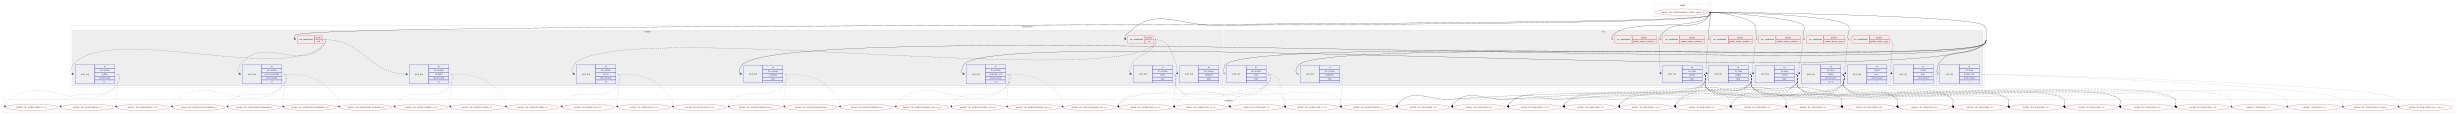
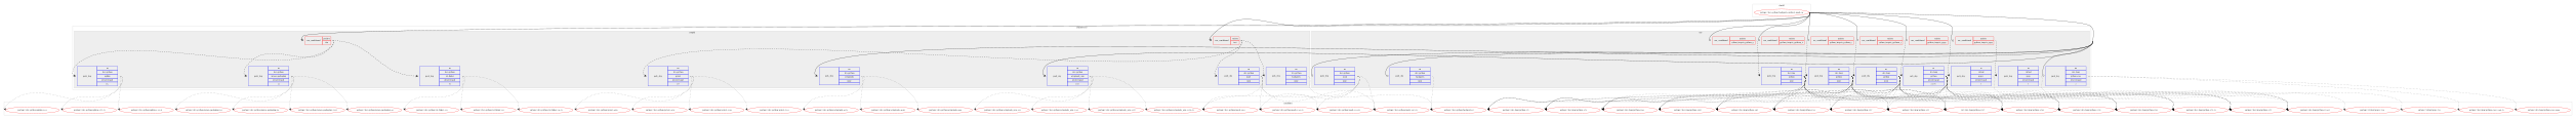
  digraph {
    compound=true
    concentrate=true
    fontname="Playfair Display"
    fontsize=10
    newrank=true
    rankdir=TB
    ranksep=1.5
    node [color=red fontname="Playfair Display" fontsize=10]
    edge [arrowhead=vee fontname="Playfair Display" headport=w style=dotted tailport=e weight=100]
    n1 [label="portage://dev-python/backports-unittest-mock-1.4" width=4]
    n2 [color=blue label=<<TABLE BORDER="0" CELLBORDER="1" CELLSPACING="0" CELLPADDING="4" WIDTH="220"><TR><TD ROWSPAN="6" CELLPADDING="30">pack_dep</TD></TR><TR><TD WIDTH="110">no</TD></TR><TR><TD>dev-python</TD></TR><TR><TD>jaraco-packaging</TD></TR><TR><TD>greaterequal</TD></TR><TR><TD>3.2</TD></TR></TABLE>> shape=none]
    n3 [color=blue label=<<TABLE BORDER="0" CELLBORDER="1" CELLSPACING="0" CELLPADDING="4" WIDTH="220"><TR><TD ROWSPAN="6" CELLPADDING="30">pack_dep</TD></TR><TR><TD WIDTH="110">no</TD></TR><TR><TD>dev-python</TD></TR><TR><TD>rst-linker</TD></TR><TR><TD>greaterequal</TD></TR><TR><TD>1.9</TD></TR></TABLE>> shape=none]
    n4 [color=blue label=<<TABLE BORDER="0" CELLBORDER="1" CELLSPACING="0" CELLPADDING="4" WIDTH="220"><TR><TD ROWSPAN="6" CELLPADDING="30">pack_dep</TD></TR><TR><TD WIDTH="110">no</TD></TR><TR><TD>dev-python</TD></TR><TR><TD>sphinx</TD></TR><TR><TD>greaterequal</TD></TR><TR><TD>1.5.2</TD></TR></TABLE>> shape=none]
    n5 [label=<<TABLE BORDER="0" CELLBORDER="1" CELLSPACING="0" CELLPADDING="4"><TR><TD ROWSPAN="3" CELLPADDING="10">use_conditional</TD></TR><TR><TD>positive</TD></TR><TR><TD>doc</TD></TR></TABLE>> shape=none]
    n6 [color=blue label=<<TABLE BORDER="0" CELLBORDER="1" CELLSPACING="0" CELLPADDING="4" WIDTH="220"><TR><TD ROWSPAN="6" CELLPADDING="30">pack_dep</TD></TR><TR><TD WIDTH="110">no</TD></TR><TR><TD>dev-python</TD></TR><TR><TD>backports</TD></TR><TR><TD>none</TD></TR><TR><TD></TD></TR></TABLE>> shape=none]
    n7 [color=blue label=<<TABLE BORDER="0" CELLBORDER="1" CELLSPACING="0" CELLPADDING="4" WIDTH="220"><TR><TD ROWSPAN="6" CELLPADDING="30">pack_dep</TD></TR><TR><TD WIDTH="110">no</TD></TR><TR><TD>dev-python</TD></TR><TR><TD>mock</TD></TR><TR><TD>none</TD></TR><TR><TD></TD></TR></TABLE>> shape=none]
    n8 [color=blue label=<<TABLE BORDER="0" CELLBORDER="1" CELLSPACING="0" CELLPADDING="4" WIDTH="220"><TR><TD ROWSPAN="6" CELLPADDING="30">pack_dep</TD></TR><TR><TD WIDTH="110">no</TD></TR><TR><TD>dev-python</TD></TR><TR><TD>pytest</TD></TR><TR><TD>greaterequal</TD></TR><TR><TD>2.8</TD></TR></TABLE>> shape=none]
    n9 [label=<<TABLE BORDER="0" CELLBORDER="1" CELLSPACING="0" CELLPADDING="4"><TR><TD ROWSPAN="3" CELLPADDING="10">use_conditional</TD></TR><TR><TD>positive</TD></TR><TR><TD>test</TD></TR></TABLE>> shape=none]
    n10 [color=blue label=<<TABLE BORDER="0" CELLBORDER="1" CELLSPACING="0" CELLPADDING="4" WIDTH="220"><TR><TD ROWSPAN="6" CELLPADDING="30">pack_dep</TD></TR><TR><TD WIDTH="110">no</TD></TR><TR><TD>dev-python</TD></TR><TR><TD>setuptools</TD></TR><TR><TD>none</TD></TR><TR><TD></TD></TR></TABLE>> shape=none]
    n11 [color=blue label=<<TABLE BORDER="0" CELLBORDER="1" CELLSPACING="0" CELLPADDING="4" WIDTH="220"><TR><TD ROWSPAN="6" CELLPADDING="30">pack_dep</TD></TR><TR><TD WIDTH="110">no</TD></TR><TR><TD>dev-python</TD></TR><TR><TD>setuptools_scm</TD></TR><TR><TD>greaterequal</TD></TR><TR><TD>1.15.0</TD></TR></TABLE>> shape=none]
    n12 [color=blue label=<<TABLE BORDER="0" CELLBORDER="1" CELLSPACING="0" CELLPADDING="4" WIDTH="220"><TR><TD ROWSPAN="6" CELLPADDING="30">pack_dep</TD></TR><TR><TD WIDTH="110">no</TD></TR><TR><TD>virtual</TD></TR><TR><TD>pypy</TD></TR><TR><TD>greaterequal</TD></TR><TR><TD>5</TD></TR></TABLE>> shape=none]
    n13 [label=<<TABLE BORDER="0" CELLBORDER="1" CELLSPACING="0" CELLPADDING="4"><TR><TD ROWSPAN="3" CELLPADDING="10">use_conditional</TD></TR><TR><TD>positive</TD></TR><TR><TD>python_targets_pypy</TD></TR></TABLE>> shape=none]
    n14 [color=blue label=<<TABLE BORDER="0" CELLBORDER="1" CELLSPACING="0" CELLPADDING="4" WIDTH="220"><TR><TD ROWSPAN="6" CELLPADDING="30">pack_dep</TD></TR><TR><TD WIDTH="110">no</TD></TR><TR><TD>virtual</TD></TR><TR><TD>pypy3</TD></TR><TR><TD>greaterequal</TD></TR><TR><TD>5</TD></TR></TABLE>> shape=none]
    n15 [label=<<TABLE BORDER="0" CELLBORDER="1" CELLSPACING="0" CELLPADDING="4"><TR><TD ROWSPAN="3" CELLPADDING="10">use_conditional</TD></TR><TR><TD>positive</TD></TR><TR><TD>python_targets_pypy3</TD></TR></TABLE>> shape=none]
    n16 [color=blue label=<<TABLE BORDER="0" CELLBORDER="1" CELLSPACING="0" CELLPADDING="4" WIDTH="220"><TR><TD ROWSPAN="6" CELLPADDING="30">pack_dep</TD></TR><TR><TD WIDTH="110">no</TD></TR><TR><TD>dev-lang</TD></TR><TR><TD>python</TD></TR><TR><TD>greaterequal</TD></TR><TR><TD>2.7.5-r2</TD></TR></TABLE>> shape=none]
    n17 [label=<<TABLE BORDER="0" CELLBORDER="1" CELLSPACING="0" CELLPADDING="4"><TR><TD ROWSPAN="3" CELLPADDING="10">use_conditional</TD></TR><TR><TD>positive</TD></TR><TR><TD>python_targets_python2_7</TD></TR></TABLE>> shape=none]
    n18 [color=blue label=<<TABLE BORDER="0" CELLBORDER="1" CELLSPACING="0" CELLPADDING="4" WIDTH="220"><TR><TD ROWSPAN="6" CELLPADDING="30">pack_dep</TD></TR><TR><TD WIDTH="110">no</TD></TR><TR><TD>dev-lang</TD></TR><TR><TD>python</TD></TR><TR><TD>none</TD></TR><TR><TD></TD></TR></TABLE>> shape=none]
    n19 [label=<<TABLE BORDER="0" CELLBORDER="1" CELLSPACING="0" CELLPADDING="4"><TR><TD ROWSPAN="3" CELLPADDING="10">use_conditional</TD></TR><TR><TD>positive</TD></TR><TR><TD>python_targets_python3_5</TD></TR></TABLE>> shape=none]
    n20 [color=blue label=<<TABLE BORDER="0" CELLBORDER="1" CELLSPACING="0" CELLPADDING="4" WIDTH="220"><TR><TD ROWSPAN="6" CELLPADDING="30">pack_dep</TD></TR><TR><TD WIDTH="110">no</TD></TR><TR><TD>dev-lang</TD></TR><TR><TD>python</TD></TR><TR><TD>none</TD></TR><TR><TD></TD></TR></TABLE>> shape=none]
    n21 [label=<<TABLE BORDER="0" CELLBORDER="1" CELLSPACING="0" CELLPADDING="4"><TR><TD ROWSPAN="3" CELLPADDING="10">use_conditional</TD></TR><TR><TD>positive</TD></TR><TR><TD>python_targets_python3_6</TD></TR></TABLE>> shape=none]
    n22 [color=blue label=<<TABLE BORDER="0" CELLBORDER="1" CELLSPACING="0" CELLPADDING="4" WIDTH="220"><TR><TD ROWSPAN="6" CELLPADDING="30">pack_dep</TD></TR><TR><TD WIDTH="110">no</TD></TR><TR><TD>dev-lang</TD></TR><TR><TD>python</TD></TR><TR><TD>none</TD></TR><TR><TD></TD></TR></TABLE>> shape=none]
    n23 [label=<<TABLE BORDER="0" CELLBORDER="1" CELLSPACING="0" CELLPADDING="4"><TR><TD ROWSPAN="3" CELLPADDING="10">use_conditional</TD></TR><TR><TD>positive</TD></TR><TR><TD>python_targets_python3_7</TD></TR></TABLE>> shape=none]
    n24 [color=blue label=<<TABLE BORDER="0" CELLBORDER="1" CELLSPACING="0" CELLPADDING="4" WIDTH="220"><TR><TD ROWSPAN="6" CELLPADDING="30">pack_dep</TD></TR><TR><TD WIDTH="110">no</TD></TR><TR><TD>dev-lang</TD></TR><TR><TD>python-exec</TD></TR><TR><TD>greaterequal</TD></TR><TR><TD>2</TD></TR></TABLE>> shape=none]
    n25 [color=blue label=<<TABLE BORDER="0" CELLBORDER="1" CELLSPACING="0" CELLPADDING="4" WIDTH="220"><TR><TD ROWSPAN="6" CELLPADDING="30">pack_dep</TD></TR><TR><TD WIDTH="110">no</TD></TR><TR><TD>dev-python</TD></TR><TR><TD>backports</TD></TR><TR><TD>none</TD></TR><TR><TD></TD></TR></TABLE>> shape=none]
    n26 [color=blue label=<<TABLE BORDER="0" CELLBORDER="1" CELLSPACING="0" CELLPADDING="4" WIDTH="220"><TR><TD ROWSPAN="6" CELLPADDING="30">pack_dep</TD></TR><TR><TD WIDTH="110">no</TD></TR><TR><TD>dev-python</TD></TR><TR><TD>mock</TD></TR><TR><TD>none</TD></TR><TR><TD></TD></TR></TABLE>> shape=none]
    n27 [label="portage://dev-python/jaraco-packaging-4.1" width=4]
    n28 [label="portage://dev-python/jaraco-packaging-5.1-r1" width=4]
    n29 [label="portage://dev-python/jaraco-packaging-6.1" width=4]
    n30 [label="portage://dev-python/jaraco-packaging-6.2" width=4]
    n31 [label="portage://dev-python/rst-linker-1.10" width=4]
    n32 [label="portage://dev-python/rst-linker-1.11" width=4]
    n33 [label="portage://dev-python/rst-linker-1.9-r1" width=4]
    n34 [label="portage://dev-python/sphinx-1.2.2-r1" width=4]
    n35 [label="portage://dev-python/sphinx-1.7.5-r1" width=4]
    n36 [label="portage://dev-python/sphinx-2.0.1" width=4]
    n37 [label="portage://dev-python/backports-1.5" width=4]
    n38 [label="portage://dev-python/mock-1.0.1-r2" width=4]
    n39 [label="portage://dev-python/mock-1.3.0-r2" width=4]
    n40 [label="portage://dev-python/mock-2.0.0" width=4]
    n41 [label="portage://dev-python/mock-3.0.5-r1" width=4]
    n42 [label="portage://dev-python/pytest-3.10.1" width=4]
    n43 [label="portage://dev-python/pytest-4.5.0" width=4]
    n44 [label="portage://dev-python/pytest-4.6.6" width=4]
+   n45 [label="portage://dev-python/pytest-5.0.1" width=4]
    n46 [label="portage://dev-python/setuptools-40.6.3" width=4]
    n47 [label="portage://dev-python/setuptools-41.5.1" width=4]
    n48 [label="portage://dev-python/setuptools-9999" width=4]
    n49 [label="portage://dev-python/setuptools_scm-1.15.6-r1" width=4]
    n50 [label="portage://dev-python/setuptools_scm-1.15.7" width=4]
    n51 [label="portage://dev-python/setuptools_scm-3.2.0" width=4]
    n52 [label="portage://dev-python/setuptools_scm-3.3.1" width=4]
    n53 [label="portage://virtual/pypy-7.2.0" width=4]
    n54 [label="portage://virtual/pypy3-7.2.0" width=4]
    n55 [label="portage://dev-lang/python-2.7.15" width=4]
    n56 [label="portage://dev-lang/python-2.7.16" width=4]
-   n57 [label="portage://dev-lang/python-2.7.17" width=4]
+   n57 [label="rst://dev-lang/python-2.7.17" width=4]
    n58 [label="portage://dev-lang/python-3.5.5" width=4]
    n59 [label="portage://dev-lang/python-3.5.7" width=4]
    n60 [label="portage://dev-lang/python-3.5.9" width=4]
    n61 [label="portage://dev-lang/python-3.6.5" width=4]
    n62 [label="portage://dev-lang/python-3.6.8" width=4]
    n63 [label="portage://dev-lang/python-3.6.9" width=4]
    n64 [label="portage://dev-lang/python-3.7.2" width=4]
    n65 [label="portage://dev-lang/python-3.7.3" width=4]
    n66 [label="portage://dev-lang/python-3.7.4-r1" width=4]
    n67 [label="portage://dev-lang/python-3.7.5" width=4]
    n68 [label="portage://dev-lang/python-3.7.5-r1" width=4]
    n69 [label="portage://dev-lang/python-3.8.0" width=4]
    n70 [label="portage://dev-lang/python-exec-2.4.6-r1" width=4]
    n71 [label="portage://dev-lang/python-exec-9999" width=4]
    subgraph cluster_1 {
      color=gray
      label=<<i>ebuild</i>>
      rank=same
      n1
    }
    subgraph cluster_2 {
      color=gray
      label=<<i>dependencies</i>>
      subgraph cluster_3 {
        color=gray
        fillcolor="#eeeeee"
        label=<<i>compile</i>>
        style=filled
        subgraph sub_4 {
          color=gray
          fillcolor="#eeeeee"
          label=<<i>compile</i>>
          style=filled
          n5
          subgraph sub_5 {
            color=gray
            fillcolor="#eeeeee"
            label=<<i>compile</i>>
            style=filled
            n2
          }
          subgraph sub_6 {
            color=gray
            fillcolor="#eeeeee"
            label=<<i>compile</i>>
            style=filled
            n3
          }
          subgraph sub_7 {
            color=gray
            fillcolor="#eeeeee"
            label=<<i>compile</i>>
            style=filled
            n4
          }
        }
        subgraph sub_8 {
          color=gray
          fillcolor="#eeeeee"
          label=<<i>compile</i>>
          style=filled
          n9
          subgraph sub_9 {
            color=gray
            fillcolor="#eeeeee"
            label=<<i>compile</i>>
            style=filled
            n6
          }
          subgraph sub_10 {
            color=gray
            fillcolor="#eeeeee"
            label=<<i>compile</i>>
            style=filled
            n7
          }
          subgraph sub_11 {
            color=gray
            fillcolor="#eeeeee"
            label=<<i>compile</i>>
            style=filled
            n8
          }
        }
        subgraph sub_12 {
          color=gray
          fillcolor="#eeeeee"
          label=<<i>compile</i>>
          style=filled
          n10
        }
        subgraph sub_13 {
          color=gray
          fillcolor="#eeeeee"
          label=<<i>compile</i>>
          style=filled
          n11
        }
      }
      subgraph cluster_14 {
        color=gray
        fillcolor="#eeeeee"
        label=<<i>compile and run</i>>
        style=filled
      }
      subgraph cluster_15 {
        color=gray
        fillcolor="#eeeeee"
        label=<<i>run</i>>
        style=filled
        subgraph sub_16 {
          color=gray
          fillcolor="#eeeeee"
          label=<<i>run</i>>
          style=filled
          n13
          subgraph sub_17 {
            color=gray
            fillcolor="#eeeeee"
            label=<<i>run</i>>
            style=filled
            n12
          }
        }
        subgraph sub_18 {
          color=gray
          fillcolor="#eeeeee"
          label=<<i>run</i>>
          style=filled
          n15
          subgraph sub_19 {
            color=gray
            fillcolor="#eeeeee"
            label=<<i>run</i>>
            style=filled
            n14
          }
        }
        subgraph sub_20 {
          color=gray
          fillcolor="#eeeeee"
          label=<<i>run</i>>
          style=filled
          n17
          subgraph sub_21 {
            color=gray
            fillcolor="#eeeeee"
            label=<<i>run</i>>
            style=filled
            n16
          }
        }
        subgraph sub_22 {
          color=gray
          fillcolor="#eeeeee"
          label=<<i>run</i>>
          style=filled
          n19
          subgraph sub_23 {
            color=gray
            fillcolor="#eeeeee"
            label=<<i>run</i>>
            style=filled
            n18
          }
        }
        subgraph sub_24 {
          color=gray
          fillcolor="#eeeeee"
          label=<<i>run</i>>
          style=filled
          n21
          subgraph sub_25 {
            color=gray
            fillcolor="#eeeeee"
            label=<<i>run</i>>
            style=filled
            n20
          }
        }
        subgraph sub_26 {
          color=gray
          fillcolor="#eeeeee"
          label=<<i>run</i>>
          style=filled
          n23
          subgraph sub_27 {
            color=gray
            fillcolor="#eeeeee"
            label=<<i>run</i>>
            style=filled
            n22
          }
        }
        subgraph sub_28 {
          color=gray
          fillcolor="#eeeeee"
          label=<<i>run</i>>
          style=filled
          n24
        }
        subgraph sub_29 {
          color=gray
          fillcolor="#eeeeee"
          label=<<i>run</i>>
          style=filled
          n25
        }
        subgraph sub_30 {
          color=gray
          fillcolor="#eeeeee"
          label=<<i>run</i>>
          style=filled
          n26
        }
      }
    }
    subgraph cluster_31 {
      color=gray
      label=<<i>candidates</i>>
      rank=same
      subgraph sub_32 {
        color=black
        label=<<i>candidates</i>>
        nodesep=1
        rank=same
        n27
        n28
        n29
        n30
      }
      subgraph sub_33 {
        color=black
        label=<<i>candidates</i>>
        nodesep=1
        rank=same
        n31
        n32
        n33
      }
      subgraph sub_34 {
        color=black
        label=<<i>candidates</i>>
        nodesep=1
        rank=same
        n34
        n35
        n36
      }
      subgraph sub_35 {
        color=black
        label=<<i>candidates</i>>
        nodesep=1
        rank=same
        n37
      }
      subgraph sub_36 {
        color=black
        label=<<i>candidates</i>>
        nodesep=1
        rank=same
        n38
        n39
        n40
        n41
      }
      subgraph sub_37 {
        color=black
        label=<<i>candidates</i>>
        nodesep=1
        rank=same
        n42
        n43
        n44
+       n45
      }
      subgraph sub_38 {
        color=black
        label=<<i>candidates</i>>
        nodesep=1
        rank=same
        n46
        n47
        n48
      }
      subgraph sub_39 {
        color=black
        label=<<i>candidates</i>>
        nodesep=1
        rank=same
        n49
        n50
        n51
        n52
      }
      subgraph sub_40 {
        color=black
        label=<<i>candidates</i>>
        nodesep=1
        rank=same
        n53
      }
      subgraph sub_41 {
        color=black
        label=<<i>candidates</i>>
        nodesep=1
        rank=same
        n54
      }
      subgraph sub_42 {
        color=black
        label=<<i>candidates</i>>
        nodesep=1
        rank=same
        n55
        n56
        n57
        n58
        n59
        n60
        n61
        n62
        n63
        n64
        n65
        n66
        n67
        n68
        n69
      }
      subgraph sub_43 {
        color=black
        label=<<i>candidates</i>>
        nodesep=1
        rank=same
        n55
        n56
        n57
        n58
        n59
        n60
        n61
        n62
        n63
        n64
        n65
        n66
        n67
        n68
        n69
      }
      subgraph sub_44 {
        color=black
        label=<<i>candidates</i>>
        nodesep=1
        rank=same
        n55
        n56
        n57
        n58
        n59
        n60
        n61
        n62
        n63
        n64
        n65
        n66
        n67
        n68
        n69
      }
      subgraph sub_45 {
        color=black
        label=<<i>candidates</i>>
        nodesep=1
        rank=same
        n70
        n71
      }
      subgraph sub_46 {
        color=black
        label=<<i>candidates</i>>
        nodesep=1
        rank=same
        n55
        n56
        n57
        n58
        n59
        n60
        n61
        n62
        n63
        n64
        n65
        n66
        n67
        n68
        n69
      }
      subgraph sub_47 {
        color=black
        label=<<i>candidates</i>>
        nodesep=1
        rank=same
        n37
      }
      subgraph sub_48 {
        color=black
        label=<<i>candidates</i>>
        nodesep=1
        rank=same
        n38
        n39
        n40
        n41
      }
    }
    n1 -> n5 [style=solid weight=20]
    n1 -> n9 [style=solid weight=20]
    n1 -> n10 [style=solid weight=20]
    n1 -> n11 [style=solid weight=20]
    n1 -> n13 [arrowhead=odot style=solid weight=20]
    n1 -> n15 [arrowhead=odot style=solid weight=20]
    n1 -> n17 [arrowhead=odot style=solid weight=20]
    n1 -> n19 [arrowhead=odot style=solid weight=20]
    n1 -> n21 [arrowhead=odot style=solid weight=20]
    n1 -> n23 [arrowhead=odot style=solid weight=20]
    n1 -> n24 [arrowhead=odot style=solid weight=20]
    n1 -> n25 [arrowhead=odot style=solid weight=20]
    n1 -> n26 [arrowhead=odot style=solid weight=20]
    n2 -> n27
    n2 -> n28
    n2 -> n29
    n2 -> n30
    n3 -> n31
    n3 -> n32
    n3 -> n33
    n4 -> n34
    n4 -> n35
    n4 -> n36
    n5 -> n2 [style=dashed weight=20]
    n5 -> n3 [style=dashed weight=20]
    n5 -> n4 [style=dashed weight=20]
    n6 -> n37
    n7 -> n38
    n7 -> n39
    n7 -> n40
    n7 -> n41
    n8 -> n42
    n8 -> n43
    n8 -> n44
+   n8 -> n45
    n9 -> n6 [style=dashed weight=20]
    n9 -> n7 [style=dashed weight=20]
    n9 -> n8 [style=dashed weight=20]
    n10 -> n46
    n10 -> n47
    n10 -> n48
    n11 -> n49
    n11 -> n50
    n11 -> n51
    n11 -> n52
    n12 -> n53
    n13 -> n12 [style=dashed weight=20]
    n14 -> n54
    n15 -> n14 [style=dashed weight=20]
    n16 -> n55
    n16 -> n56
    n16 -> n57
    n16 -> n58
    n16 -> n59
    n16 -> n60
    n16 -> n61
    n16 -> n62
    n16 -> n63
    n16 -> n64
    n16 -> n65
    n16 -> n66
    n16 -> n67
    n16 -> n68
    n16 -> n69
    n17 -> n16 [style=dashed weight=20]
    n18 -> n55
    n18 -> n56
    n18 -> n57
    n18 -> n58
    n18 -> n59
    n18 -> n60
    n18 -> n61
    n18 -> n62
    n18 -> n63
    n18 -> n64
    n18 -> n65
    n18 -> n66
    n18 -> n67
    n18 -> n68
    n18 -> n69
    n19 -> n18 [style=dashed weight=20]
    n20 -> n55
    n20 -> n56
    n20 -> n57
    n20 -> n58
    n20 -> n59
    n20 -> n60
    n20 -> n61
    n20 -> n62
    n20 -> n63
    n20 -> n64
    n20 -> n65
    n20 -> n66
    n20 -> n67
    n20 -> n68
    n20 -> n69
    n21 -> n20 [style=dashed weight=20]
    n22 -> n55
    n22 -> n56
    n22 -> n57
    n22 -> n58
    n22 -> n59
    n22 -> n60
    n22 -> n61
    n22 -> n62
    n22 -> n63
    n22 -> n64
    n22 -> n65
    n22 -> n66
    n22 -> n67
    n22 -> n68
    n22 -> n69
    n23 -> n22 [style=dashed weight=20]
    n24 -> n70
    n24 -> n71
    n25 -> n37
    n26 -> n38
    n26 -> n39
    n26 -> n40
    n26 -> n41
  }
